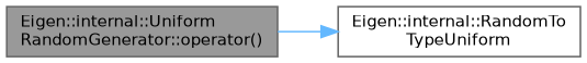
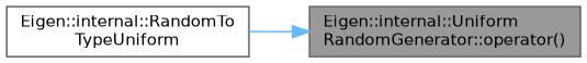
  digraph {
    rankdir=LR
    node [fontname=Helvetica fontsize=10 shape=box style=filled]
    n1 [color=gray40 fillcolor=grey60 fontcolor=black height=0.2 label="Eigen::internal::Uniform\lRandomGenerator::operator()" width=0.4]
    n2 [color=grey40 fillcolor=white height=0.2 label="Eigen::internal::RandomTo\lTypeUniform" width=0.4]
-   n1 -> n2 [color=steelblue1 fontname=Helvetica fontsize=10 labelfontname=Helvetica labelfontsize=10 style=solid]
+   n2 -> n1 [color=steelblue1 fontname=Helvetica fontsize=10 labelfontname=Helvetica labelfontsize=10 style=solid]
  }
